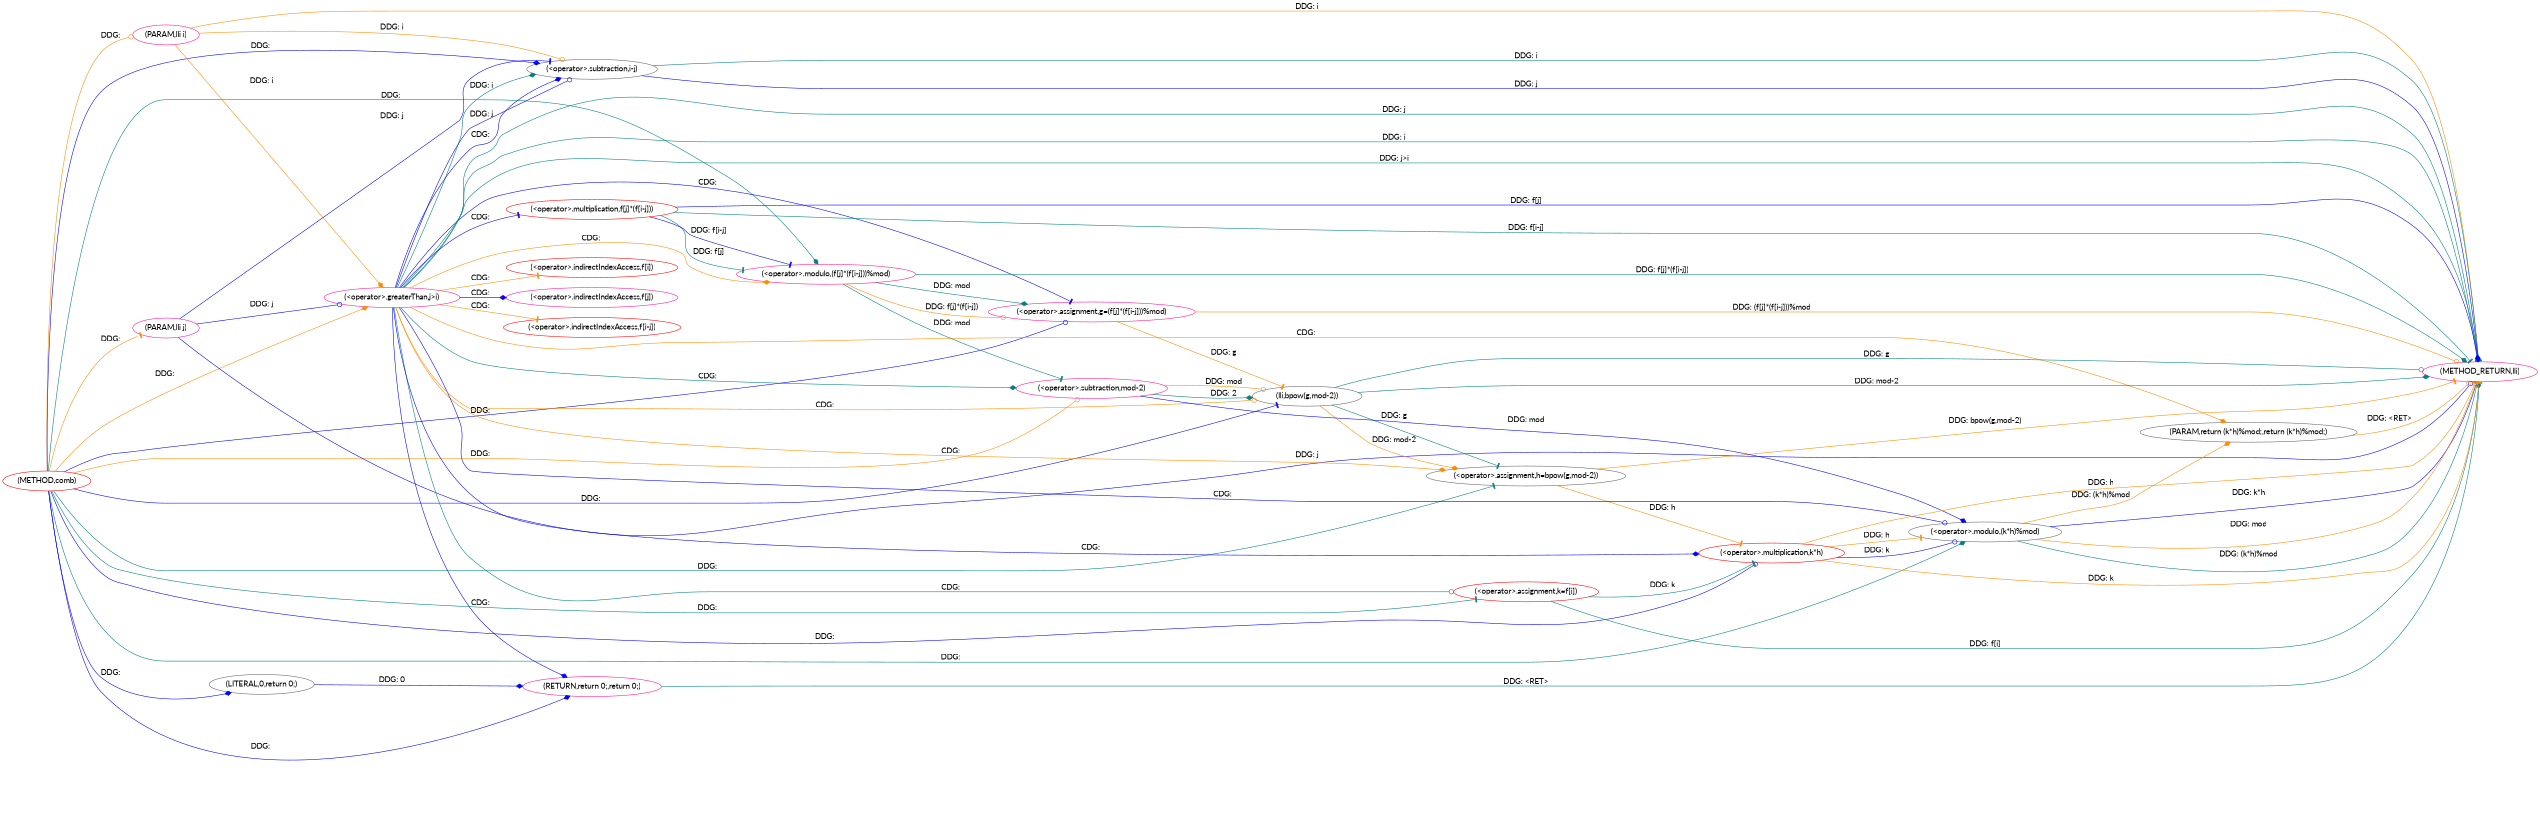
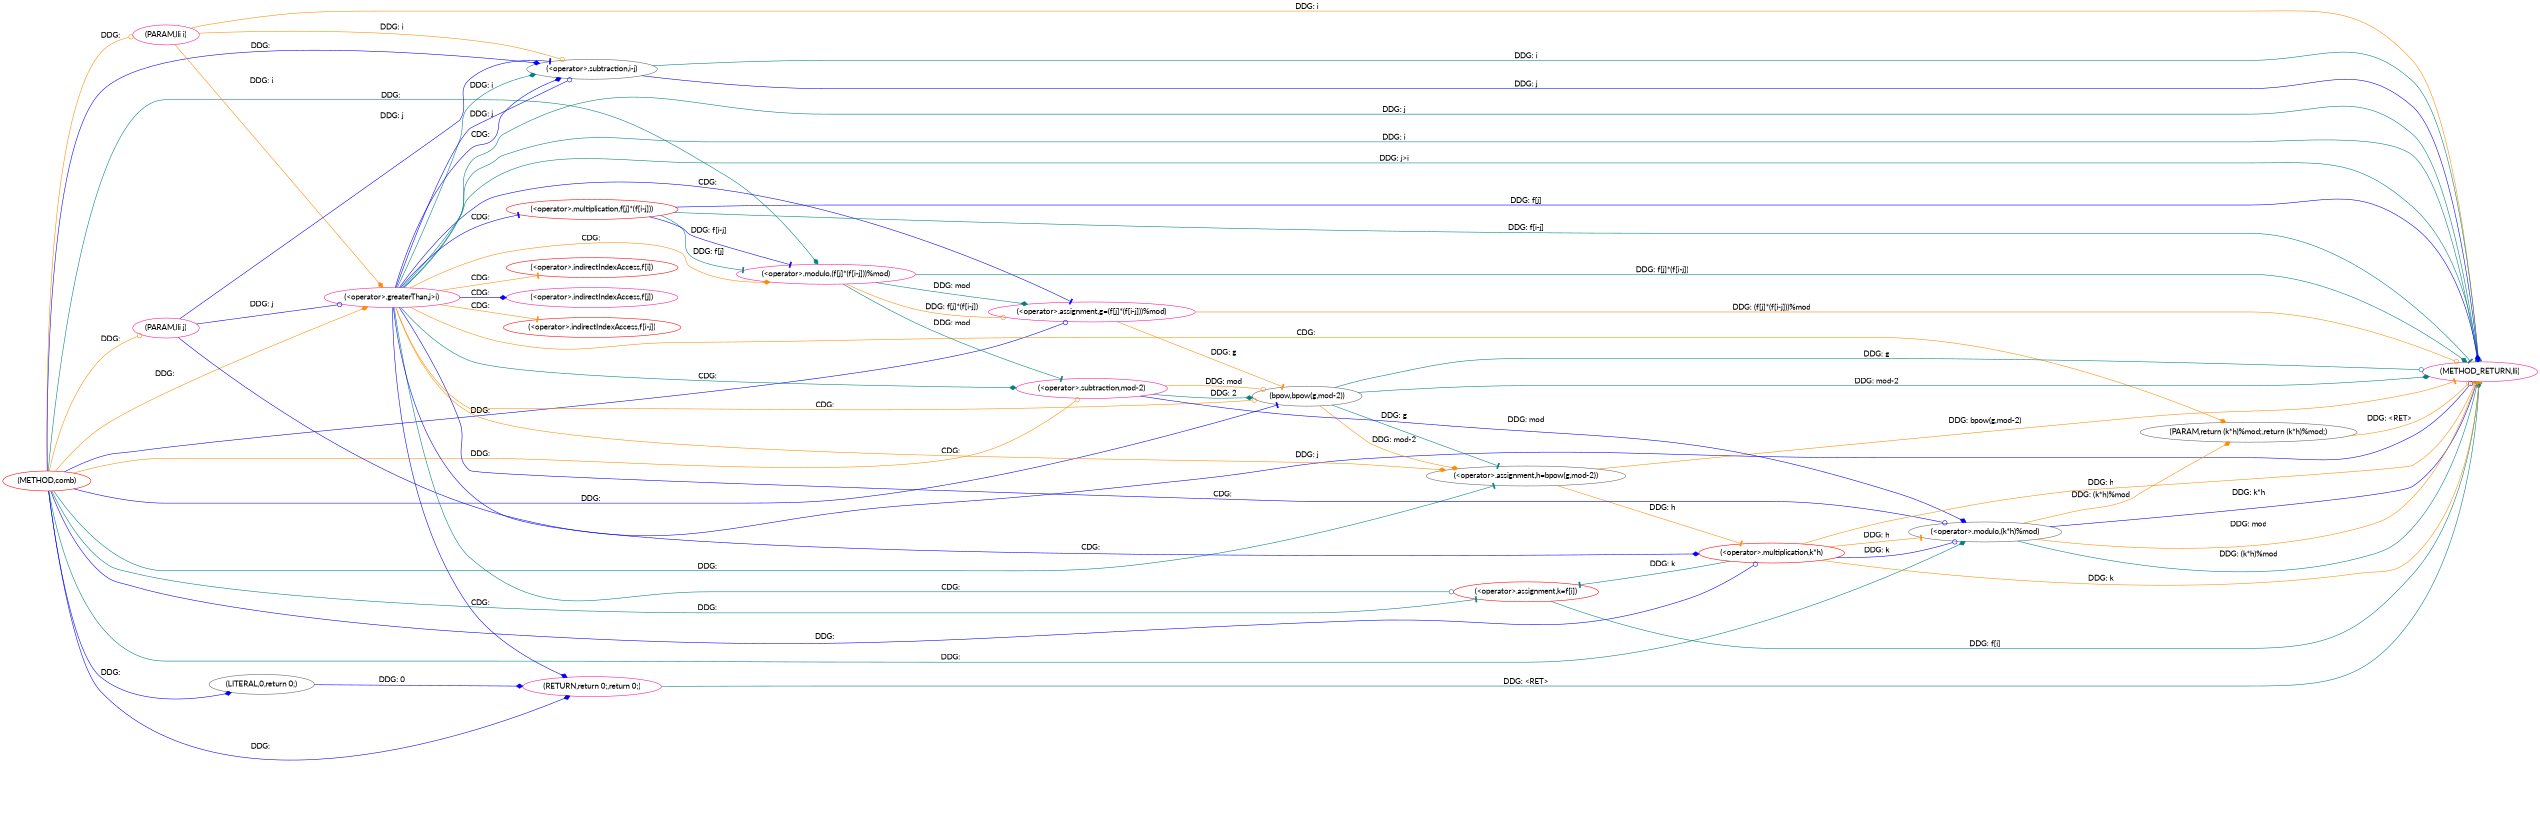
  digraph {
    fontname=Lato
    rankdir=LR
    node [color=deeppink fontname=Lato]
    edge [arrowhead=diamond color=darkorange fontname=Lato]
    n1 [color=red label="(METHOD,comb)"]
    n2 [label="(PARAM,lli i)"]
    n3 [label="(PARAM,lli j)"]
    n4 [color=red label="(<operator>.assignment,k=f[i])"]
    n5 [label="(<operator>.assignment,g=(f[j]*(f[i-j]))%mod)"]
    n6 [color=gray40 label="(<operator>.assignment,h=bpow(g,mod-2))"]
    n7 [label="(<operator>.greaterThan,j>i)"]
    n8 [label="(RETURN,return 0;,return 0;)"]
    n9 [color=gray40 label="(<operator>.modulo,(k*h)%mod)"]
    n10 [color=gray40 label="(LITERAL,0,return 0;)"]
    n11 [label="(<operator>.modulo,(f[j]*(f[i-j]))%mod)"]
-   n12 [color=gray40 label="(lli,bpow(g,mod-2))"]
+   n12 [color=gray40 label="(bpow,bpow(g,mod-2))"]
    n13 [label="(<operator>.subtraction,mod-2)"]
    n14 [color=red label="(<operator>.multiplication,k*h)"]
    n15 [color=gray40 label="(<operator>.subtraction,i-j)"]
    n16 [label="(METHOD_RETURN,lli)"]
    n17 [color=gray40 label="(PARAM,return (k*h)%mod;,return (k*h)%mod;)"]
    n18 [color=red label="(<operator>.multiplication,f[j]*(f[i-j]))"]
    n19 [color=red label="(<operator>.indirectIndexAccess,f[i])"]
    n20 [label="(<operator>.indirectIndexAccess,f[j])"]
    n21 [color=red label="(<operator>.indirectIndexAccess,f[i-j])"]
    n1 -> n2 [arrowhead=odot label="DDG: "]
-   n1 -> n3 [arrowhead=tee label="DDG: "]
+   n1 -> n3 [arrowhead=odot label="DDG: "]
    n1 -> n4 [arrowhead=tee color=teal label="DDG: "]
    n1 -> n5 [arrowhead=odot color=blue label="DDG: "]
    n1 -> n6 [arrowhead=tee color=teal label="DDG: "]
    n1 -> n7 [label="DDG: "]
    n1 -> n8 [color=blue label="DDG: "]
    n1 -> n9 [color=teal label="DDG: "]
    n1 -> n10 [color=blue label="DDG: "]
    n1 -> n11 [color=teal label="DDG: "]
    n1 -> n12 [arrowhead=tee color=blue label="DDG: "]
    n1 -> n13 [arrowhead=odot label="DDG: "]
    n1 -> n14 [arrowhead=odot color=blue label="DDG: "]
    n1 -> n15 [color=blue label="DDG: "]
    n2 -> n7 [label="DDG: i"]
    n2 -> n15 [arrowhead=odot label="DDG: i"]
    n2 -> n16 [arrowhead=tee label="DDG: i"]
    n3 -> n7 [arrowhead=odot color=blue label="DDG: j"]
    n3 -> n15 [arrowhead=tee color=blue label="DDG: j"]
    n3 -> n16 [arrowhead=odot color=blue label="DDG: j"]
-   n4 -> n14 [arrowhead=tee color=teal label="DDG: k"]
+   n14 -> n4 [arrowhead=tee color=teal label="DDG: k"]
    n4 -> n16 [color=teal label="DDG: f[i]"]
    n5 -> n12 [arrowhead=tee label="DDG: g"]
    n5 -> n16 [arrowhead=odot label="DDG: (f[j]*(f[i-j]))%mod"]
    n6 -> n14 [arrowhead=tee label="DDG: h"]
    n6 -> n16 [arrowhead=tee label="DDG: bpow(g,mod-2)"]
    n7 -> n4 [arrowhead=odot color=teal label="CDG: "]
    n7 -> n5 [arrowhead=tee color=blue label="CDG: "]
    n7 -> n6 [label="CDG: "]
    n7 -> n8 [color=blue label="CDG: "]
    n7 -> n9 [arrowhead=odot color=blue label="CDG: "]
    n7 -> n11 [label="CDG: "]
    n7 -> n12 [arrowhead=odot label="CDG: "]
    n7 -> n13 [color=teal label="CDG: "]
    n7 -> n14 [color=blue label="CDG: "]
    n7 -> n15 [color=teal label="DDG: i"]
    n7 -> n15 [arrowhead=odot color=blue label="DDG: j"]
    n7 -> n15 [color=blue label="CDG: "]
    n7 -> n16 [arrowhead=tee color=teal label="DDG: j"]
    n7 -> n16 [color=teal label="DDG: i"]
    n7 -> n16 [arrowhead=tee color=teal label="DDG: j>i"]
    n7 -> n17 [label="CDG: "]
    n7 -> n18 [arrowhead=tee color=blue label="CDG: "]
    n7 -> n19 [arrowhead=tee label="CDG: "]
    n7 -> n20 [color=blue label="CDG: "]
    n7 -> n21 [arrowhead=tee label="CDG: "]
    n8 -> n16 [arrowhead=tee color=teal label="DDG: <RET>"]
    n9 -> n16 [arrowhead=tee color=blue label="DDG: k*h"]
    n9 -> n16 [arrowhead=odot label="DDG: mod"]
    n9 -> n16 [arrowhead=tee color=teal label="DDG: (k*h)%mod"]
    n9 -> n17 [label="DDG: (k*h)%mod"]
    n10 -> n8 [color=blue label="DDG: 0"]
    n11 -> n5 [arrowhead=odot label="DDG: f[j]*(f[i-j])"]
    n11 -> n5 [color=teal label="DDG: mod"]
    n11 -> n13 [arrowhead=tee color=teal label="DDG: mod"]
    n11 -> n16 [color=teal label="DDG: f[j]*(f[i-j])"]
    n12 -> n6 [arrowhead=tee color=teal label="DDG: g"]
    n12 -> n6 [label="DDG: mod-2"]
    n12 -> n16 [arrowhead=odot color=teal label="DDG: g"]
    n12 -> n16 [color=teal label="DDG: mod-2"]
    n13 -> n9 [color=blue label="DDG: mod"]
    n13 -> n12 [arrowhead=odot label="DDG: mod"]
    n13 -> n12 [color=teal label="DDG: 2"]
    n14 -> n9 [arrowhead=tee label="DDG: h"]
    n14 -> n9 [arrowhead=odot color=blue label="DDG: k"]
    n14 -> n16 [arrowhead=tee label="DDG: k"]
    n14 -> n16 [arrowhead=tee label="DDG: h"]
    n15 -> n16 [arrowhead=tee color=teal label="DDG: i"]
    n15 -> n16 [color=blue label="DDG: j"]
    n17 -> n16 [arrowhead=odot label="DDG: <RET>"]
    n18 -> n11 [arrowhead=tee color=teal label="DDG: f[j]"]
    n18 -> n11 [arrowhead=tee color=blue label="DDG: f[i-j]"]
    n18 -> n16 [color=blue label="DDG: f[j]"]
    n18 -> n16 [arrowhead=tee color=teal label="DDG: f[i-j]"]
  }
